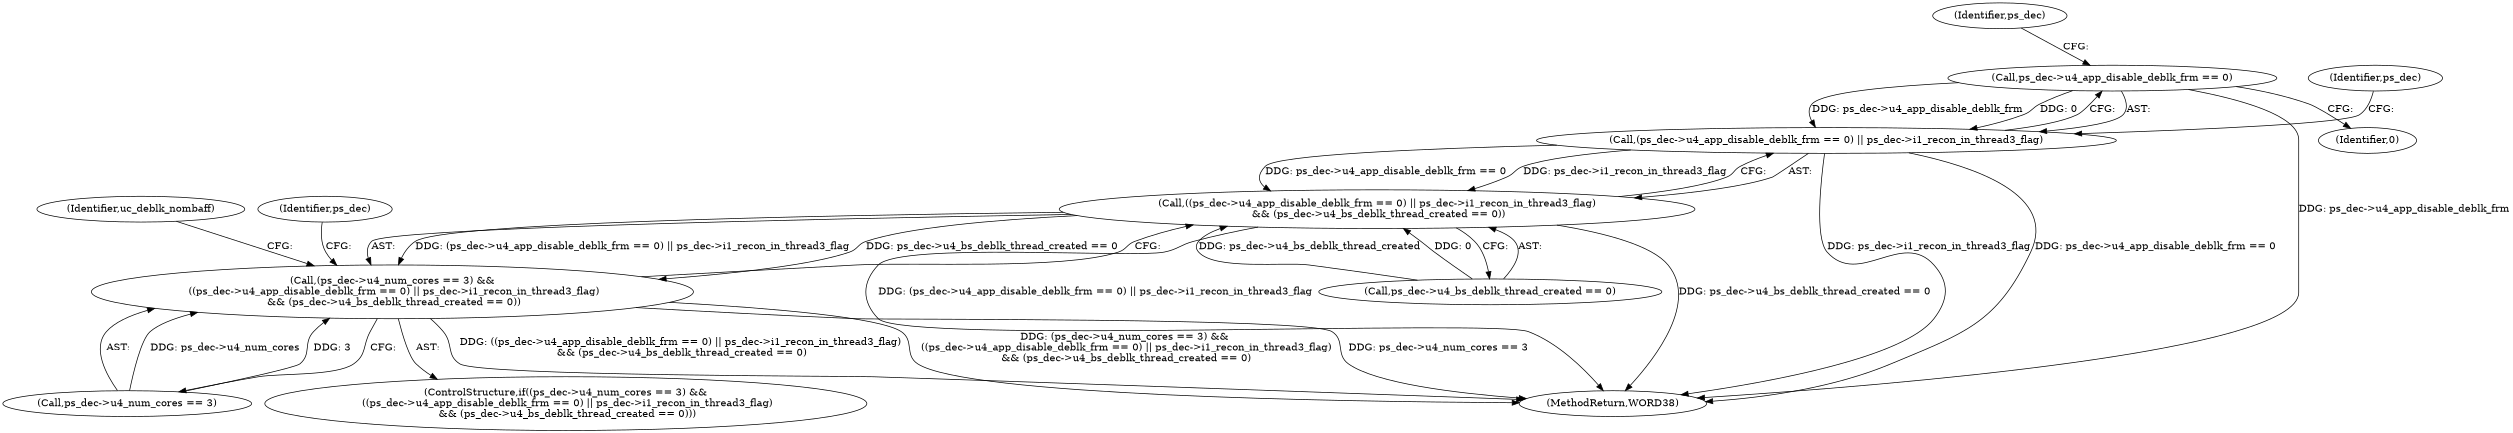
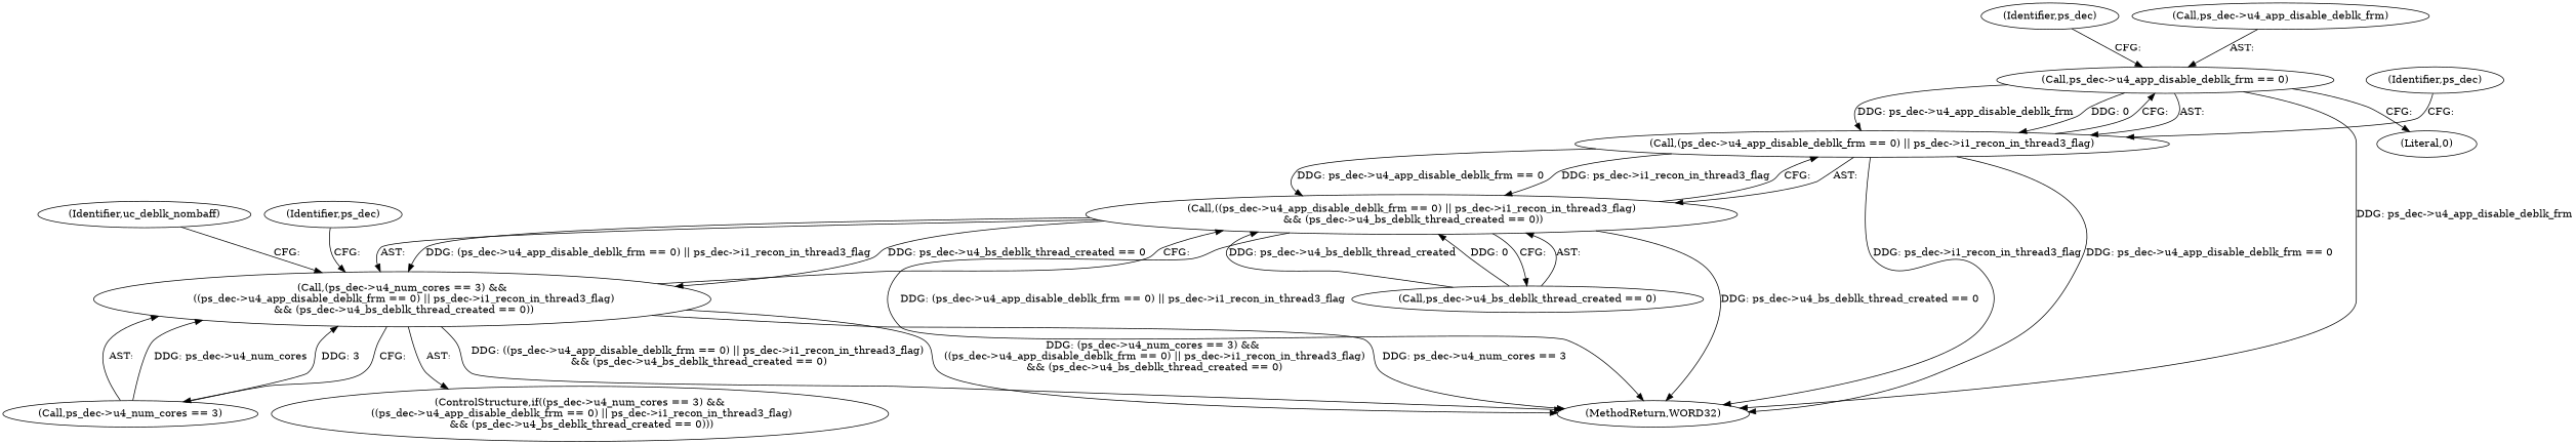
  digraph {
    n1 [label="(Call,ps_dec->u4_app_disable_deblk_frm == 0)"]
    n2 [label="(Call,(ps_dec->u4_app_disable_deblk_frm == 0) || ps_dec->i1_recon_in_thread3_flag)"]
-   n3 [label="(MethodReturn,WORD38)"]
-   n4 [label="(Identifier,0)"]
+   n3 [label="(MethodReturn,WORD32)"]
+   n4 [label="(Literal,0)"]
    n5 [label="(Call,((ps_dec->u4_app_disable_deblk_frm == 0) || ps_dec->i1_recon_in_thread3_flag)\n && (ps_dec->u4_bs_deblk_thread_created == 0))"]
    n6 [label="(Call,(ps_dec->u4_num_cores == 3) &&\n ((ps_dec->u4_app_disable_deblk_frm == 0) || ps_dec->i1_recon_in_thread3_flag)\n && (ps_dec->u4_bs_deblk_thread_created == 0))"]
    n7 [label="(Call,ps_dec->u4_bs_deblk_thread_created == 0)"]
    n8 [label="(Call,ps_dec->u4_num_cores == 3)"]
    n9 [label="(ControlStructure,if((ps_dec->u4_num_cores == 3) &&\n ((ps_dec->u4_app_disable_deblk_frm == 0) || ps_dec->i1_recon_in_thread3_flag)\n && (ps_dec->u4_bs_deblk_thread_created == 0)))"]
    n10 [label="(Identifier,uc_deblk_nombaff)"]
    n11 [label="(Identifier,ps_dec)"]
    n12 [label="(Identifier,ps_dec)"]
    n13 [label="(Identifier,ps_dec)"]
+   n14 [label="(Call,ps_dec->u4_app_disable_deblk_frm)"]
    n1 -> n2 [label="AST: "]
    n1 -> n2 [label="DDG: ps_dec->u4_app_disable_deblk_frm"]
    n1 -> n2 [label="DDG: 0"]
    n1 -> n3 [label="DDG: ps_dec->u4_app_disable_deblk_frm"]
    n1 -> n4 [label="CFG: "]
    n2 -> n1 [label="CFG: "]
    n2 -> n3 [label="DDG: ps_dec->i1_recon_in_thread3_flag"]
    n2 -> n3 [label="DDG: ps_dec->u4_app_disable_deblk_frm == 0"]
    n2 -> n5 [label="AST: "]
    n2 -> n5 [label="DDG: ps_dec->u4_app_disable_deblk_frm == 0"]
    n2 -> n5 [label="DDG: ps_dec->i1_recon_in_thread3_flag"]
    n5 -> n2 [label="CFG: "]
    n5 -> n3 [label="DDG: ps_dec->u4_bs_deblk_thread_created == 0"]
    n5 -> n3 [label="DDG: (ps_dec->u4_app_disable_deblk_frm == 0) || ps_dec->i1_recon_in_thread3_flag"]
    n5 -> n6 [label="AST: "]
    n5 -> n6 [label="DDG: (ps_dec->u4_app_disable_deblk_frm == 0) || ps_dec->i1_recon_in_thread3_flag"]
    n5 -> n6 [label="DDG: ps_dec->u4_bs_deblk_thread_created == 0"]
    n5 -> n7 [label="CFG: "]
    n6 -> n3 [label="DDG: ((ps_dec->u4_app_disable_deblk_frm == 0) || ps_dec->i1_recon_in_thread3_flag)\n && (ps_dec->u4_bs_deblk_thread_created == 0)"]
    n6 -> n3 [label="DDG: (ps_dec->u4_num_cores == 3) &&\n ((ps_dec->u4_app_disable_deblk_frm == 0) || ps_dec->i1_recon_in_thread3_flag)\n && (ps_dec->u4_bs_deblk_thread_created == 0)"]
    n6 -> n3 [label="DDG: ps_dec->u4_num_cores == 3"]
    n6 -> n5 [label="CFG: "]
    n6 -> n8 [label="CFG: "]
    n6 -> n9 [label="AST: "]
    n7 -> n5 [label="AST: "]
    n7 -> n5 [label="DDG: ps_dec->u4_bs_deblk_thread_created"]
    n7 -> n5 [label="DDG: 0"]
    n8 -> n6 [label="AST: "]
    n8 -> n6 [label="DDG: ps_dec->u4_num_cores"]
    n8 -> n6 [label="DDG: 3"]
    n10 -> n6 [label="CFG: "]
    n11 -> n1 [label="CFG: "]
    n12 -> n6 [label="CFG: "]
    n13 -> n2 [label="CFG: "]
+   n14 -> n1 [label="AST: "]
  }
